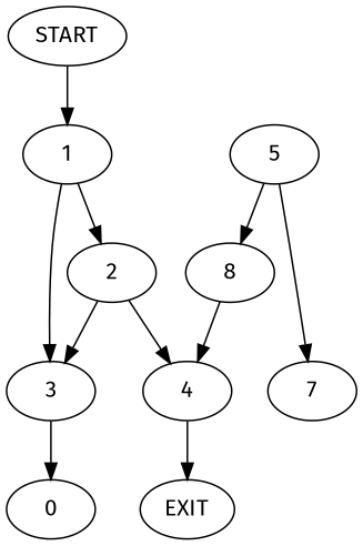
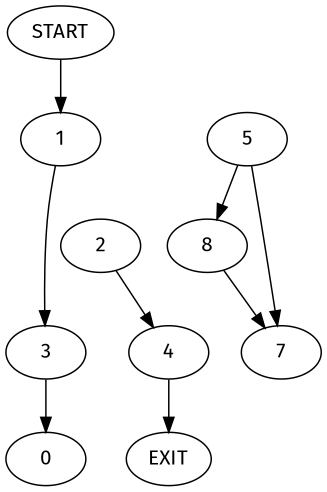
  digraph {
    fontname="Fira Sans"
    node [fontname="Fira Sans"]
    edge [fontname="Fira Sans"]
    n1 [label=START]
    1
    2
    3
    n5 [label=EXIT]
    4
    n7 [label=0]
    5
    7
    8
    n1 -> 1
-   1 -> 2
    1 -> 3
-   2 -> 3
    2 -> 4
    3 -> n7
    4 -> n5
    5 -> 7
    5 -> 8
-   8 -> 4
+   8 -> 7
  }
